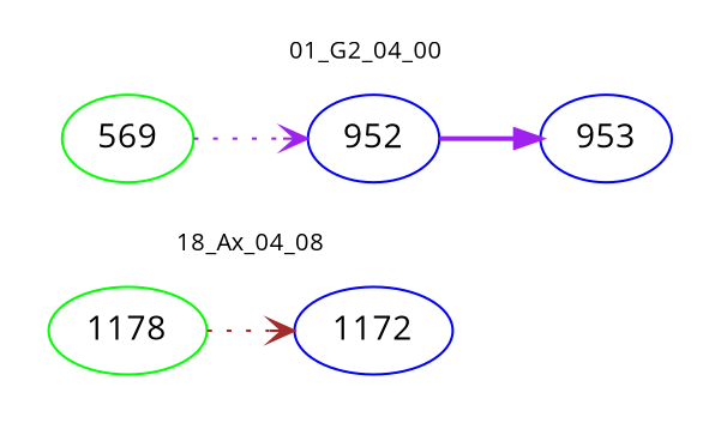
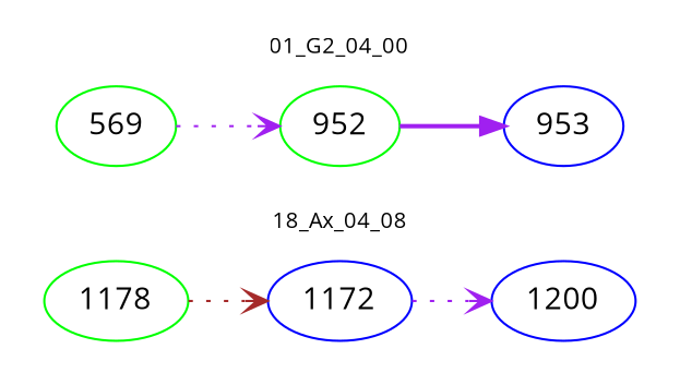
  digraph {
    fontname="Open Sans"
    rankdir=LR
    node [color=blue fontname="Open Sans"]
    edge [arrowhead=vee color=purple fontname="Open Sans" style=dotted]
    n1 [color=green label=1178]
    n2 [label=1172]
+   n3 [label=1200]
    n4 [color=green label=569]
-   n5 [label=952]
+   n5 [color=green label=952]
    n6 [label=953]
    subgraph cluster_1 {
      color=white
      fontsize=10
      label="18_Ax_04_08"
      n1
      n2
+     n3
    }
    subgraph cluster_2 {
      color=white
      fontsize=10
      label="01_G2_04_00"
      n4
      n5
      n6
    }
    n1 -> n2 [color=brown]
+   n2 -> n3
    n4 -> n5
    n5 -> n6 [arrowhead=normal style=bold]
  }
